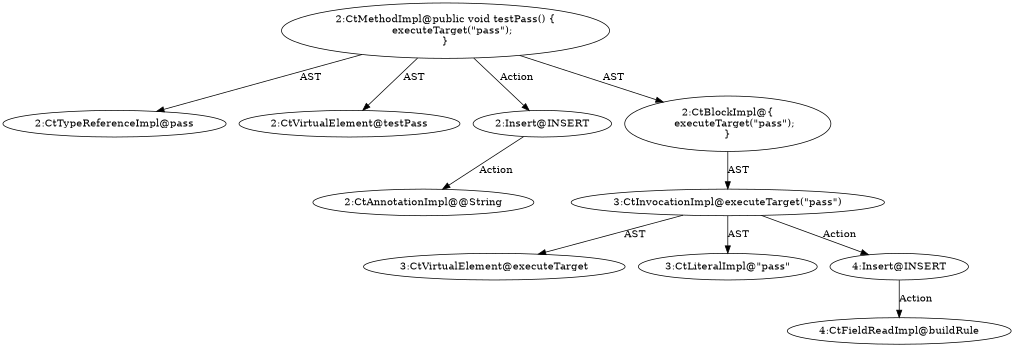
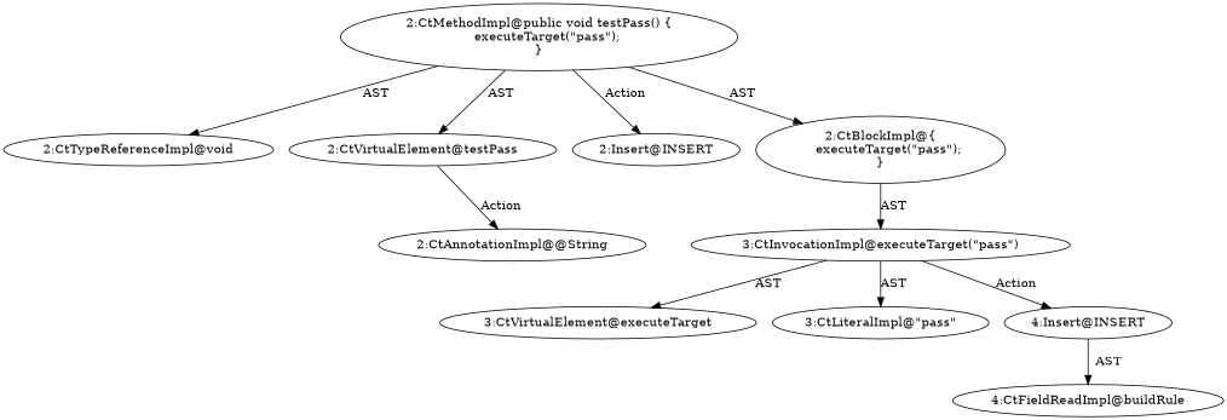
  digraph {
    node [shape=ellipse]
-   n1 [label="2:CtTypeReferenceImpl@pass"]
+   n1 [label="2:CtTypeReferenceImpl@void"]
    n2 [label="2:CtVirtualElement@testPass"]
    n3 [label="3:CtVirtualElement@executeTarget"]
    n4 [label="3:CtLiteralImpl@\"pass\""]
    n5 [label="3:CtInvocationImpl@executeTarget(\"pass\")"]
    n6 [label="4:Insert@INSERT"]
    n7 [label="4:CtFieldReadImpl@buildRule"]
    n8 [label="2:CtBlockImpl@\{\n    executeTarget(\"pass\");\n\}"]
    n9 [label="2:CtMethodImpl@public void testPass() \{\n    executeTarget(\"pass\");\n\}"]
    n10 [label="2:Insert@INSERT"]
    n11 [label="2:CtAnnotationImpl@@String"]
    n5 -> n3 [label=AST]
    n5 -> n4 [label=AST]
    n5 -> n6 [label=Action]
-   n6 -> n7 [label=Action]
+   n6 -> n7 [label=AST]
    n8 -> n5 [label=AST]
    n9 -> n1 [label=AST]
    n9 -> n2 [label=AST]
    n9 -> n8 [label=AST]
    n9 -> n10 [label=Action]
-   n10 -> n11 [label=Action]
+   n2 -> n11 [label=Action]
  }
